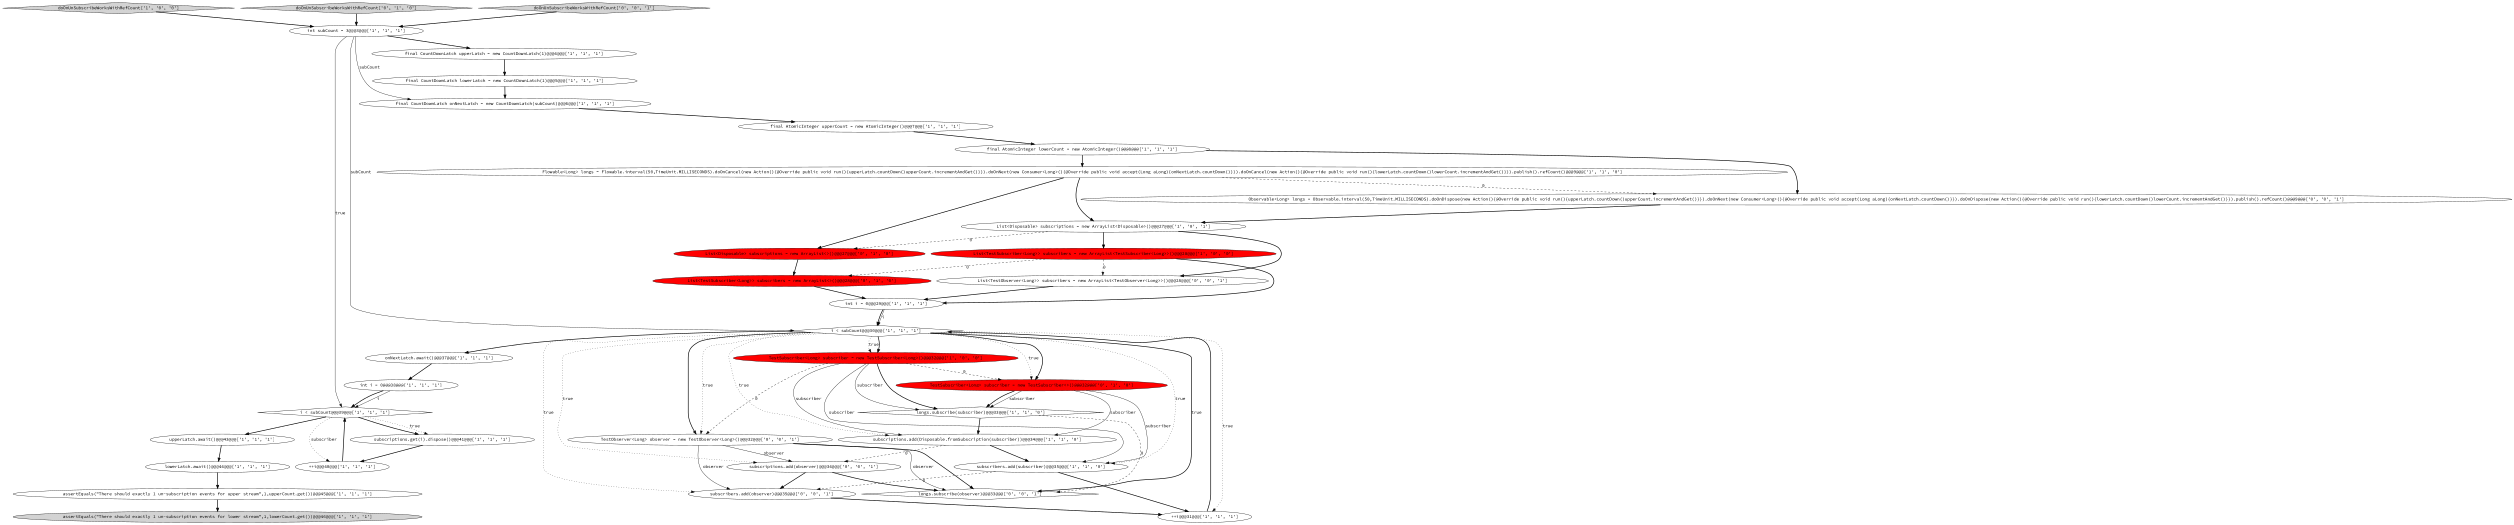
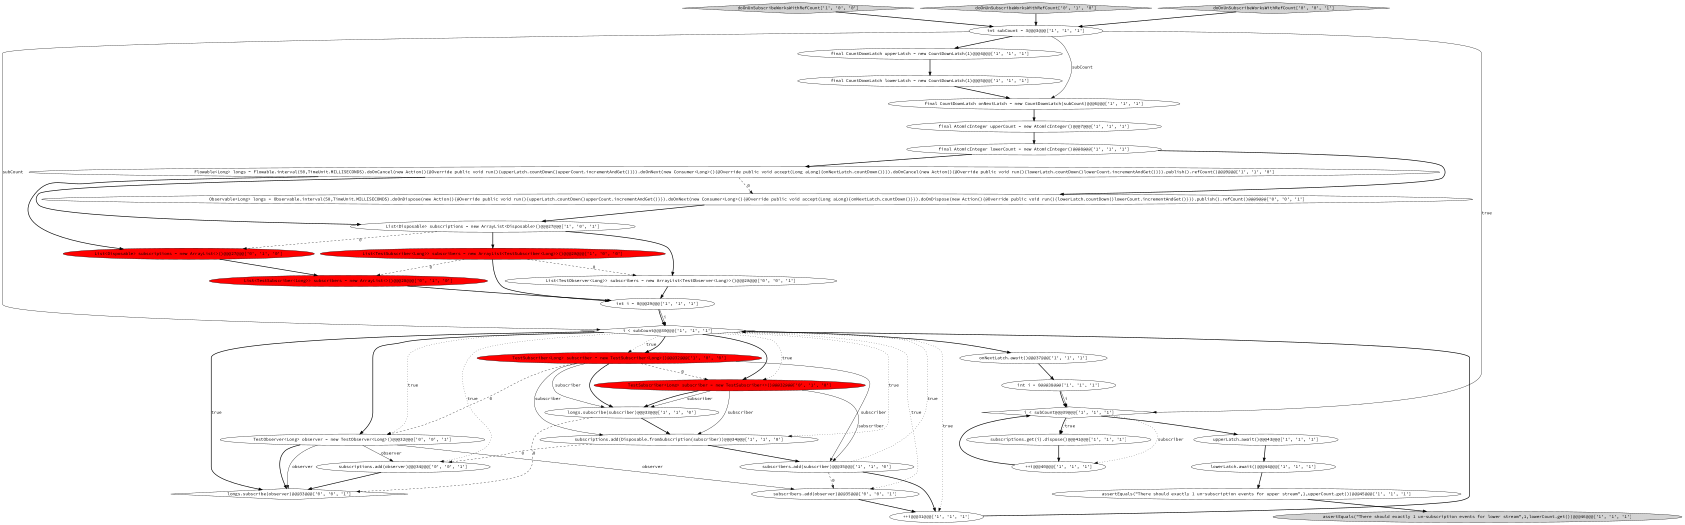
  digraph {
    fontname="Source Code Pro"
    node [fillcolor=white fontname="Source Code Pro" shape=ellipse style=filled]
    edge [fontname="Source Code Pro" style=bold]
    n1 [fillcolor=lightgray label="doOnUnSubscribeWorksWithRefCount['1', '0', '0']" shape=diamond]
    n2 [label="int subCount = 3@@@3@@@['1', '1', '1']"]
    n3 [label="i < subCount@@@30@@@['1', '1', '1']" shape=diamond]
    n4 [label="final CountDownLatch upperLatch = new CountDownLatch(1)@@@4@@@['1', '1', '1']"]
    n5 [label="i < subCount@@@39@@@['1', '1', '1']" shape=diamond]
    n6 [label="final CountDownLatch onNextLatch = new CountDownLatch(subCount)@@@6@@@['1', '1', '1']"]
    n7 [label="subscriptions.get(i).dispose()@@@41@@@['1', '1', '1']"]
    n8 [label="++i@@@40@@@['1', '1', '1']"]
    n9 [label="assertEquals(\"There should exactly 1 un-subscription events for upper stream\",1,upperCount.get())@@@45@@@['1', '1', '1']"]
    n10 [fillcolor=lightgray label="assertEquals(\"There should exactly 1 un-subscription events for lower stream\",1,lowerCount.get())@@@46@@@['1', '1', '1']"]
    n11 [label="subscribers.add(subscriber)@@@35@@@['1', '1', '0']"]
    n12 [label="subscribers.add(observer)@@@35@@@['0', '0', '1']"]
    n13 [label="++i@@@31@@@['1', '1', '1']"]
    n14 [label="int i = 0@@@29@@@['1', '1', '1']"]
    n15 [label="onNextLatch.await()@@@37@@@['1', '1', '1']"]
    n16 [fillcolor=red label="TestSubscriber<Long> subscriber = new TestSubscriber<Long>()@@@32@@@['1', '0', '0']"]
    n17 [label="subscriptions.add(Disposable.fromSubscription(subscriber))@@@34@@@['1', '1', '0']"]
    n18 [fillcolor=red label="TestSubscriber<Long> subscriber = new TestSubscriber<>()@@@32@@@['0', '1', '0']"]
    n19 [label="TestObserver<Long> observer = new TestObserver<Long>()@@@32@@@['0', '0', '1']"]
    n20 [label="longs.subscribe(observer)@@@33@@@['0', '0', '1']" shape=diamond]
    n21 [label="subscriptions.add(observer)@@@34@@@['0', '0', '1']"]
    n22 [label="int i = 0@@@38@@@['1', '1', '1']"]
-   n23 [label="longs.subscribe(subscriber)@@@33@@@['1', '1', '0']" shape=diamond]
+   n23 [label="longs.subscribe(subscriber)@@@33@@@['1', '1', '0']"]
    n24 [label="final CountDownLatch lowerLatch = new CountDownLatch(1)@@@5@@@['1', '1', '1']"]
    n25 [label="upperLatch.await()@@@43@@@['1', '1', '1']"]
    n26 [label="List<TestObserver<Long>> subscribers = new ArrayList<TestObserver<Long>>()@@@28@@@['0', '0', '1']"]
    n27 [label="Flowable<Long> longs = Flowable.interval(50,TimeUnit.MILLISECONDS).doOnCancel(new Action(){@Override public void run(){upperLatch.countDown()upperCount.incrementAndGet()}}).doOnNext(new Consumer<Long>(){@Override public void accept(Long aLong){onNextLatch.countDown()}}).doOnCancel(new Action(){@Override public void run(){lowerLatch.countDown()lowerCount.incrementAndGet()}}).publish().refCount()@@@9@@@['1', '1', '0']"]
    n28 [label="List<Disposable> subscriptions = new ArrayList<Disposable>()@@@27@@@['1', '0', '1']"]
    n29 [fillcolor=red label="List<Disposable> subscriptions = new ArrayList<>()@@@27@@@['0', '1', '0']"]
    n30 [label="Observable<Long> longs = Observable.interval(50,TimeUnit.MILLISECONDS).doOnDispose(new Action(){@Override public void run(){upperLatch.countDown()upperCount.incrementAndGet()}}).doOnNext(new Consumer<Long>(){@Override public void accept(Long aLong){onNextLatch.countDown()}}).doOnDispose(new Action(){@Override public void run(){lowerLatch.countDown()lowerCount.incrementAndGet()}}).publish().refCount()@@@9@@@['0', '0', '1']"]
    n31 [fillcolor=red label="List<TestSubscriber<Long>> subscribers = new ArrayList<TestSubscriber<Long>>()@@@28@@@['1', '0', '0']"]
    n32 [fillcolor=red label="List<TestSubscriber<Long>> subscribers = new ArrayList<>()@@@28@@@['0', '1', '0']"]
    n33 [label="final AtomicInteger upperCount = new AtomicInteger()@@@7@@@['1', '1', '1']"]
    n34 [label="final AtomicInteger lowerCount = new AtomicInteger()@@@8@@@['1', '1', '1']"]
    n35 [label="lowerLatch.await()@@@44@@@['1', '1', '1']"]
    n36 [fillcolor=lightgray label="doOnUnSubscribeWorksWithRefCount['0', '1', '0']" shape=diamond]
    n37 [fillcolor=lightgray label="doOnUnSubscribeWorksWithRefCount['0', '0', '1']" shape=diamond]
    n1 -> n2
    n2 -> n3 [label=subCount style=solid]
    n2 -> n4
    n2 -> n5 [label=true style=solid]
    n2 -> n6 [label=subCount style=solid]
-   n3 -> n11 [label=true style=dotted]
+   n11 -> n3 [label=true style=dotted]
    n3 -> n12 [label=true style=dotted]
    n3 -> n13 [label=true style=dotted]
    n3 -> n15
    n3 -> n16 [label=true style=dotted]
    n3 -> n16
    n3 -> n17 [label=true style=dotted]
    n3 -> n18 [label=true style=dotted]
    n3 -> n18
    n3 -> n19
    n3 -> n19 [label=true style=dotted]
    n3 -> n20 [label=true]
    n3 -> n21 [label=true style=dotted]
    n4 -> n24
    n5 -> n7 [label=true style=dotted]
    n5 -> n7
    n5 -> n8 [label=subscriber style=dotted]
    n5 -> n25
    n6 -> n33
    n7 -> n8
    n8 -> n5
    n9 -> n10
    n11 -> n12 [label=0 style=dashed]
    n11 -> n13
    n12 -> n13
    n13 -> n3
    n14 -> n3 [label=i style=solid]
    n14 -> n3
    n15 -> n22
    n16 -> n11 [label=subscriber style=solid]
    n16 -> n17 [label=subscriber style=solid]
    n16 -> n18 [label=0 style=dashed]
    n16 -> n19 [label=0 style=dashed]
    n16 -> n23 [label=subscriber style=solid]
    n16 -> n23
    n17 -> n11
    n17 -> n21 [label=0 style=dashed]
    n18 -> n11 [label=subscriber style=solid]
    n18 -> n17 [label=subscriber style=solid]
    n18 -> n23 [label=subscriber style=solid]
    n18 -> n23
    n19 -> n12 [label=observer style=solid]
    n19 -> n20
    n19 -> n20 [label=observer style=solid]
    n19 -> n21 [label=observer style=solid]
-   n21 -> n12
    n21 -> n20
    n22 -> n5 [label=i style=solid]
    n22 -> n5
    n23 -> n17
    n23 -> n20 [label=0 style=dashed]
    n24 -> n6
    n25 -> n35
    n26 -> n14
    n27 -> n28
    n27 -> n29
    n27 -> n30 [label=0 style=dashed]
    n28 -> n26
    n28 -> n29 [label=0 style=dashed]
    n28 -> n31
    n29 -> n32
    n30 -> n28
    n31 -> n14
    n31 -> n26 [label=0 style=dashed]
    n31 -> n32 [label=0 style=dashed]
    n32 -> n14
    n33 -> n34
    n34 -> n27
    n34 -> n30
    n35 -> n9
    n36 -> n2
    n37 -> n2
  }
